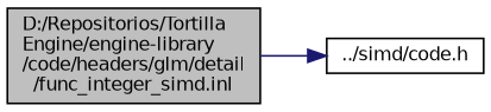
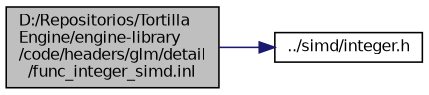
  digraph {
    rankdir=LR
    node [color=black fontname=Helvetica fontsize=10 shape=record style=filled]
    n1 [fillcolor=grey75 fontcolor=black height=0.2 label="D:/Repositorios/Tortilla\lEngine/engine-library\l/code/headers/glm/detail\l/func_integer_simd.inl" width=0.4]
-   n2 [fillcolor=white height=0.2 label="../simd/code.h" width=0.4]
+   n2 [fillcolor=white height=0.2 label="../simd/integer.h" width=0.4]
    n1 -> n2 [color=midnightblue fontname=Helvetica fontsize=10 labelfontname=Helvetica labelfontsize=10 style=solid]
  }
